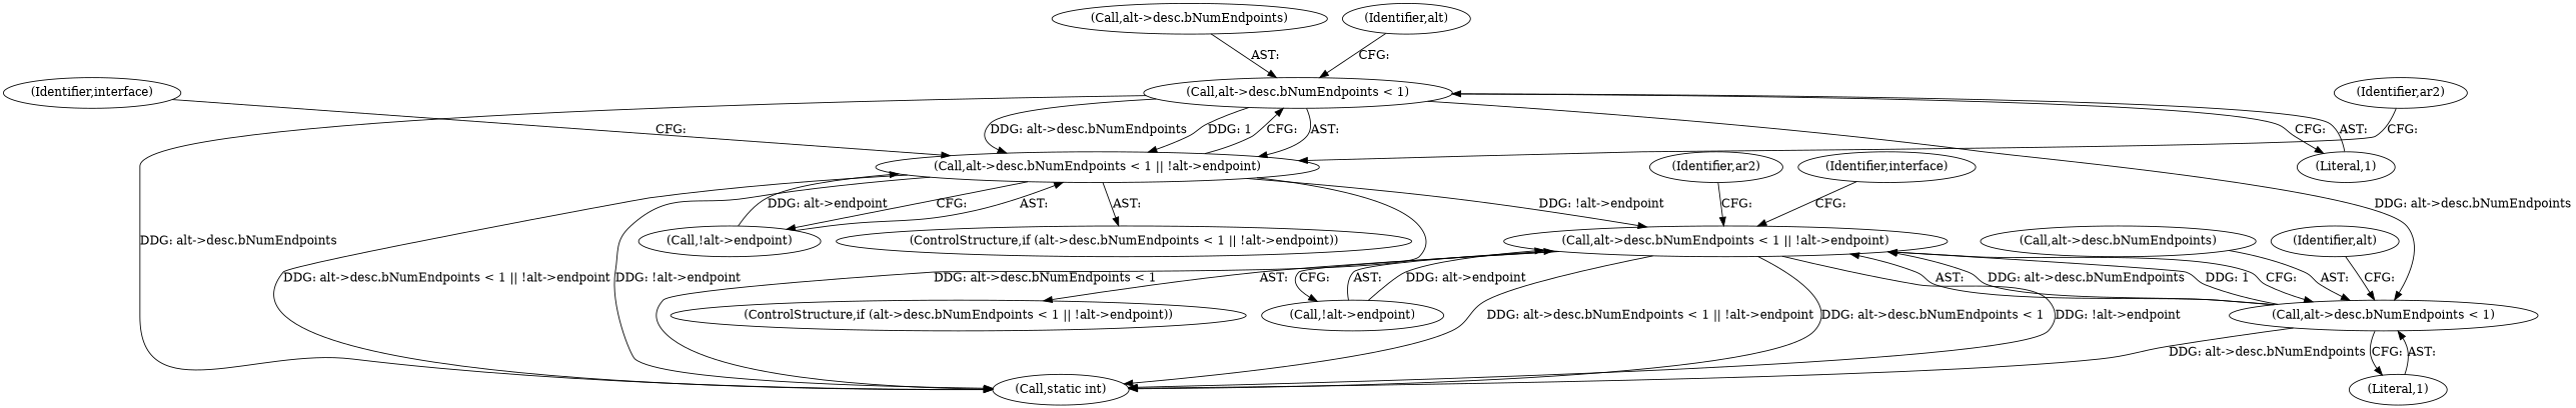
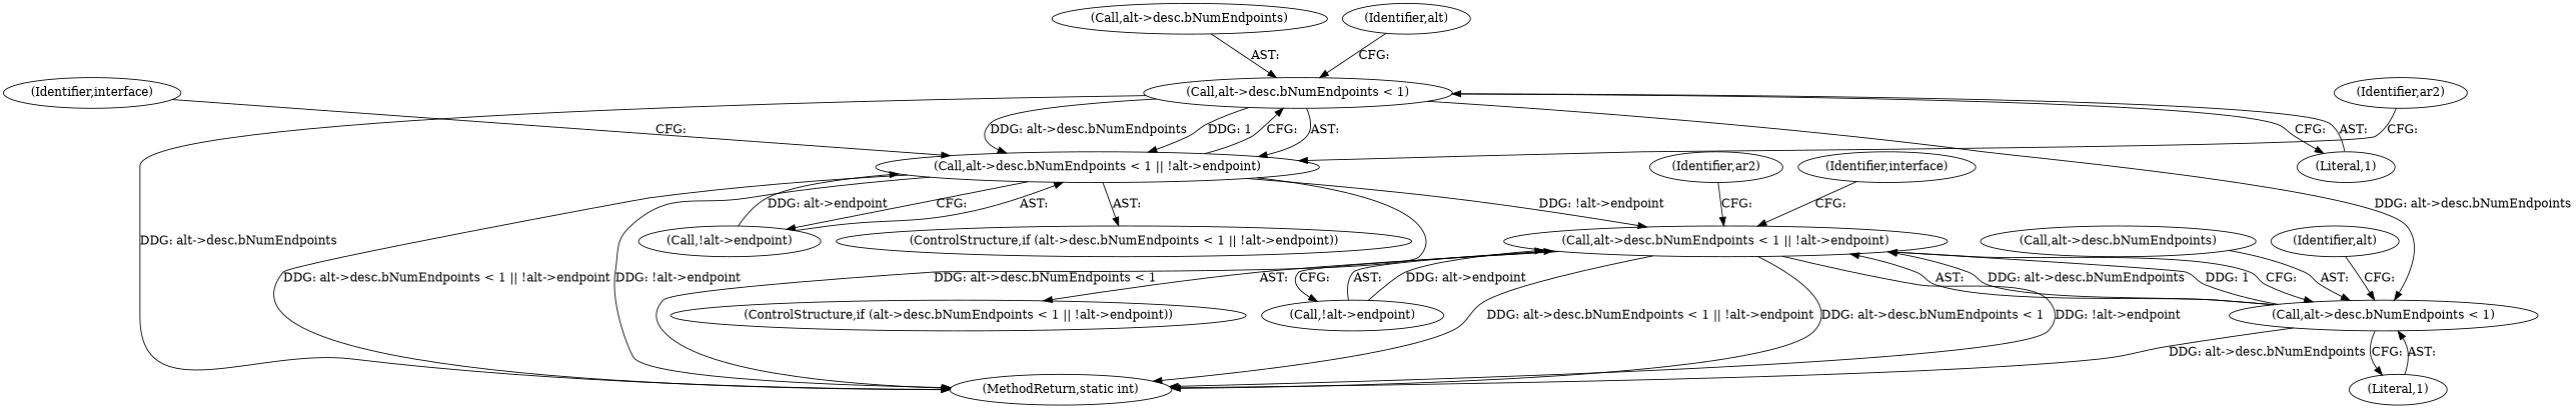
  digraph {
    n1 [label="(Call,alt->desc.bNumEndpoints < 1)"]
    n2 [label="(Call,alt->desc.bNumEndpoints < 1 || !alt->endpoint)"]
    n3 [label="(Call,alt->desc.bNumEndpoints < 1)"]
    n4 [label="(Literal,1)"]
-   n5 [label="(Call,static int)"]
+   n5 [label="(MethodReturn,static int)"]
    n6 [label="(Call,alt->desc.bNumEndpoints < 1 || !alt->endpoint)"]
    n7 [label="(Call,!alt->endpoint)"]
    n8 [label="(ControlStructure,if (alt->desc.bNumEndpoints < 1 || !alt->endpoint))"]
    n9 [label="(ControlStructure,if (alt->desc.bNumEndpoints < 1 || !alt->endpoint))"]
    n10 [label="(Call,!alt->endpoint)"]
    n11 [label="(Literal,1)"]
    n12 [label="(Call,alt->desc.bNumEndpoints)"]
    n13 [label="(Identifier,interface)"]
    n14 [label="(Identifier,interface)"]
    n15 [label="(Call,alt->desc.bNumEndpoints)"]
    n16 [label="(Identifier,ar2)"]
    n17 [label="(Identifier,alt)"]
    n18 [label="(Identifier,ar2)"]
    n19 [label="(Identifier,alt)"]
    n1 -> n2 [label="AST: "]
    n1 -> n2 [label="DDG: alt->desc.bNumEndpoints"]
    n1 -> n2 [label="DDG: 1"]
    n1 -> n3 [label="DDG: alt->desc.bNumEndpoints"]
    n1 -> n4 [label="CFG: "]
    n1 -> n5 [label="DDG: alt->desc.bNumEndpoints"]
    n2 -> n1 [label="CFG: "]
    n2 -> n5 [label="DDG: !alt->endpoint"]
    n2 -> n5 [label="DDG: alt->desc.bNumEndpoints < 1"]
    n2 -> n5 [label="DDG: alt->desc.bNumEndpoints < 1 || !alt->endpoint"]
    n2 -> n6 [label="DDG: !alt->endpoint"]
    n2 -> n7 [label="CFG: "]
    n2 -> n8 [label="AST: "]
    n3 -> n5 [label="DDG: alt->desc.bNumEndpoints"]
    n3 -> n6 [label="AST: "]
    n3 -> n6 [label="DDG: alt->desc.bNumEndpoints"]
    n3 -> n6 [label="DDG: 1"]
    n3 -> n11 [label="CFG: "]
    n4 -> n1 [label="AST: "]
    n6 -> n3 [label="CFG: "]
    n6 -> n5 [label="DDG: alt->desc.bNumEndpoints < 1 || !alt->endpoint"]
    n6 -> n5 [label="DDG: alt->desc.bNumEndpoints < 1"]
    n6 -> n5 [label="DDG: !alt->endpoint"]
    n6 -> n9 [label="AST: "]
    n6 -> n10 [label="CFG: "]
    n7 -> n2 [label="AST: "]
    n7 -> n2 [label="DDG: alt->endpoint"]
    n10 -> n6 [label="AST: "]
    n10 -> n6 [label="DDG: alt->endpoint"]
    n11 -> n3 [label="AST: "]
    n12 -> n1 [label="AST: "]
    n13 -> n2 [label="CFG: "]
    n14 -> n6 [label="CFG: "]
    n15 -> n3 [label="AST: "]
    n16 -> n6 [label="CFG: "]
    n17 -> n3 [label="CFG: "]
    n18 -> n2 [label="CFG: "]
    n19 -> n1 [label="CFG: "]
  }
